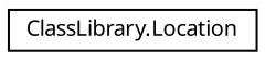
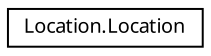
  digraph {
    rankdir=LR
    fontname="Noto Sans"
-   n1 [color=black fillcolor=white fontname="Noto Sans" fontsize=10 height=0.2 label="ClassLibrary.Location" shape=record style=filled width=0.4]
+   n1 [color=black fillcolor=white fontname="Noto Sans" fontsize=10 height=0.2 label="Location.Location" shape=record style=filled width=0.4]
  }
